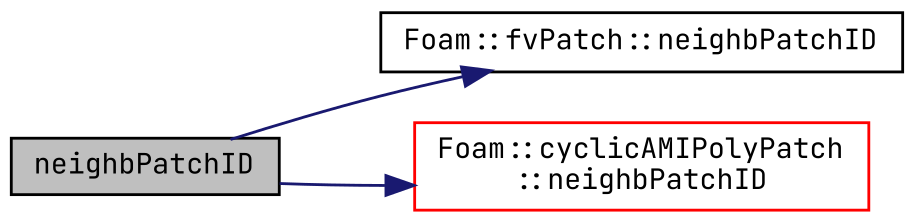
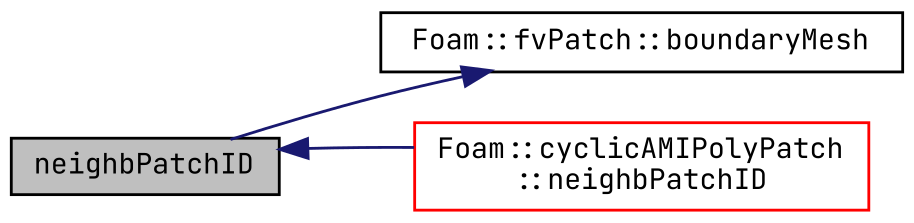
  digraph {
    fontname="JetBrains Mono"
    rankdir=LR
    node [color=black fontname="JetBrains Mono" fontsize=10 shape=record]
    edge [color=midnightblue fontname="JetBrains Mono" fontsize=10 labelfontname=Helvetica labelfontsize=10 style=solid]
    n1 [fillcolor=grey75 fontcolor=black height=0.2 label=neighbPatchID style=filled width=0.4]
-   n2 [height=0.2 label="Foam::fvPatch::neighbPatchID" width=0.4]
+   n2 [height=0.2 label="Foam::fvPatch::boundaryMesh" width=0.4]
    n3 [color=red height=0.2 label="Foam::cyclicAMIPolyPatch\l::neighbPatchID" width=0.4]
    n1 -> n2
-   n1 -> n3
+   n3 -> n1
  }
